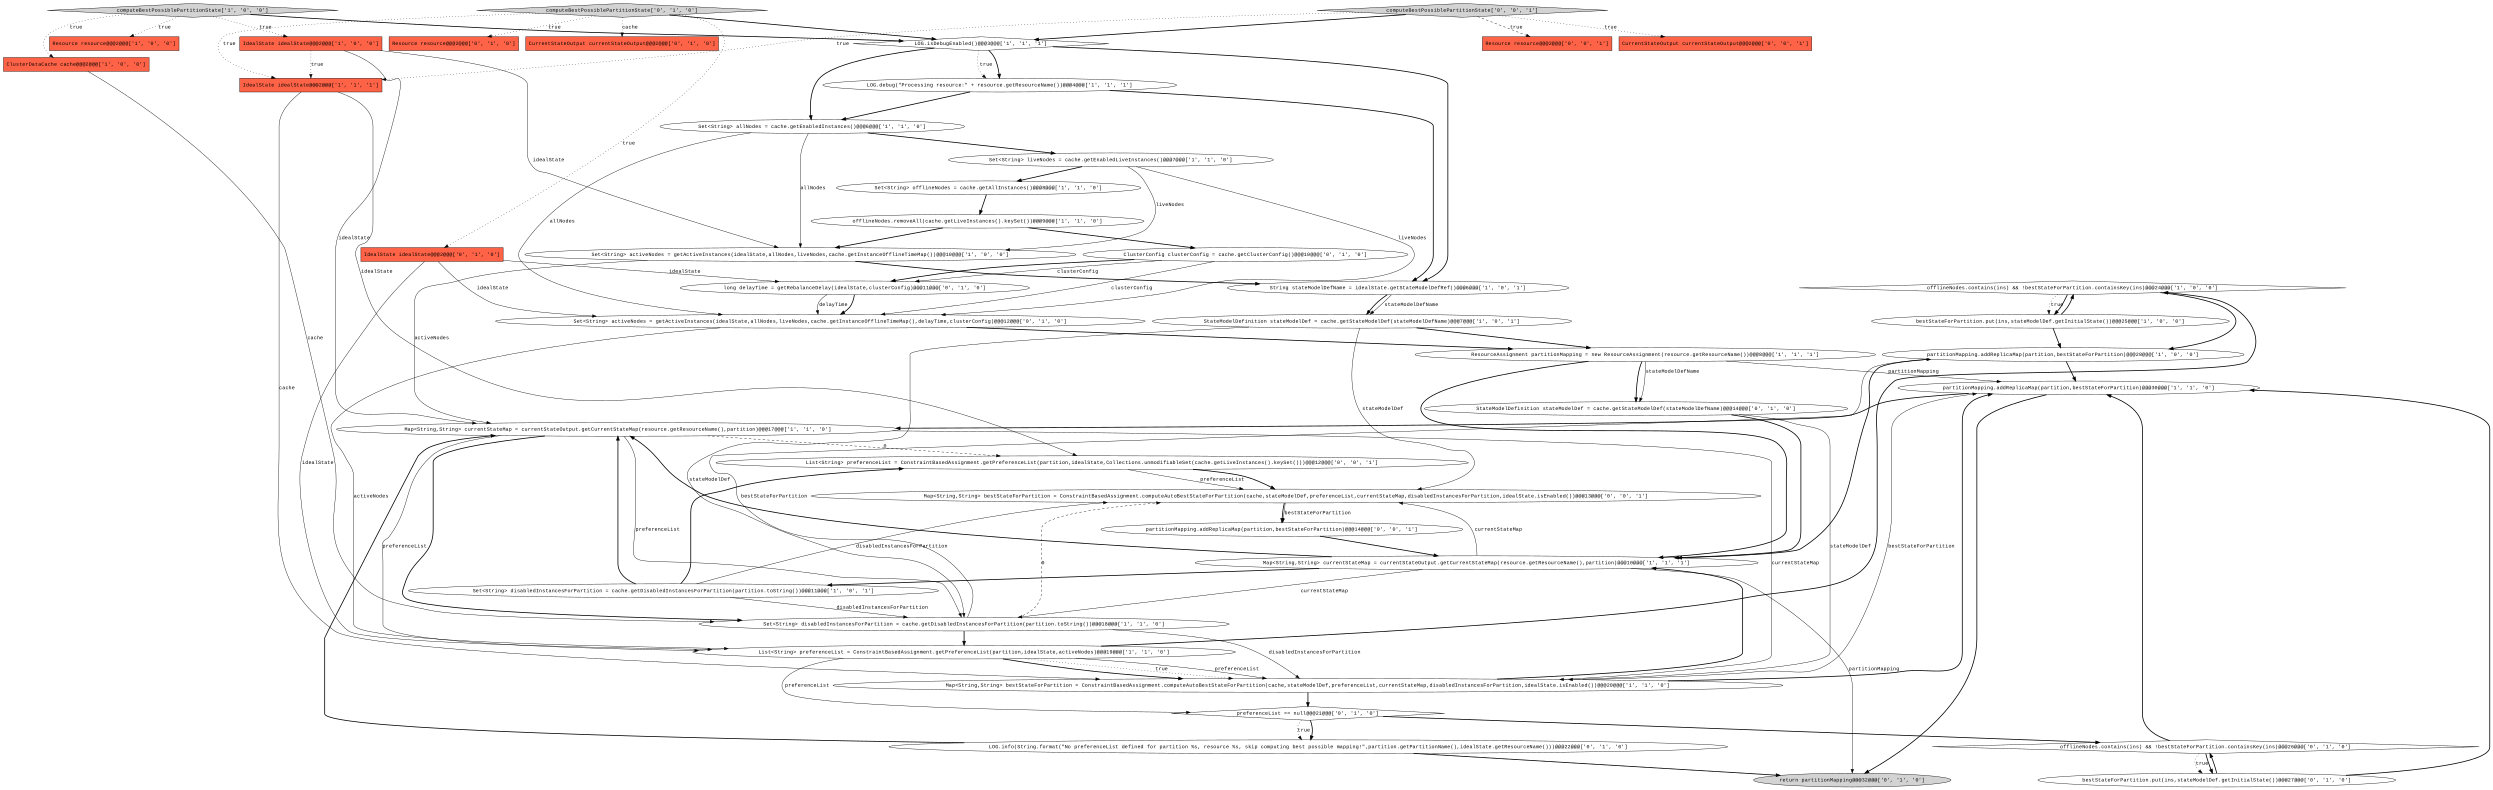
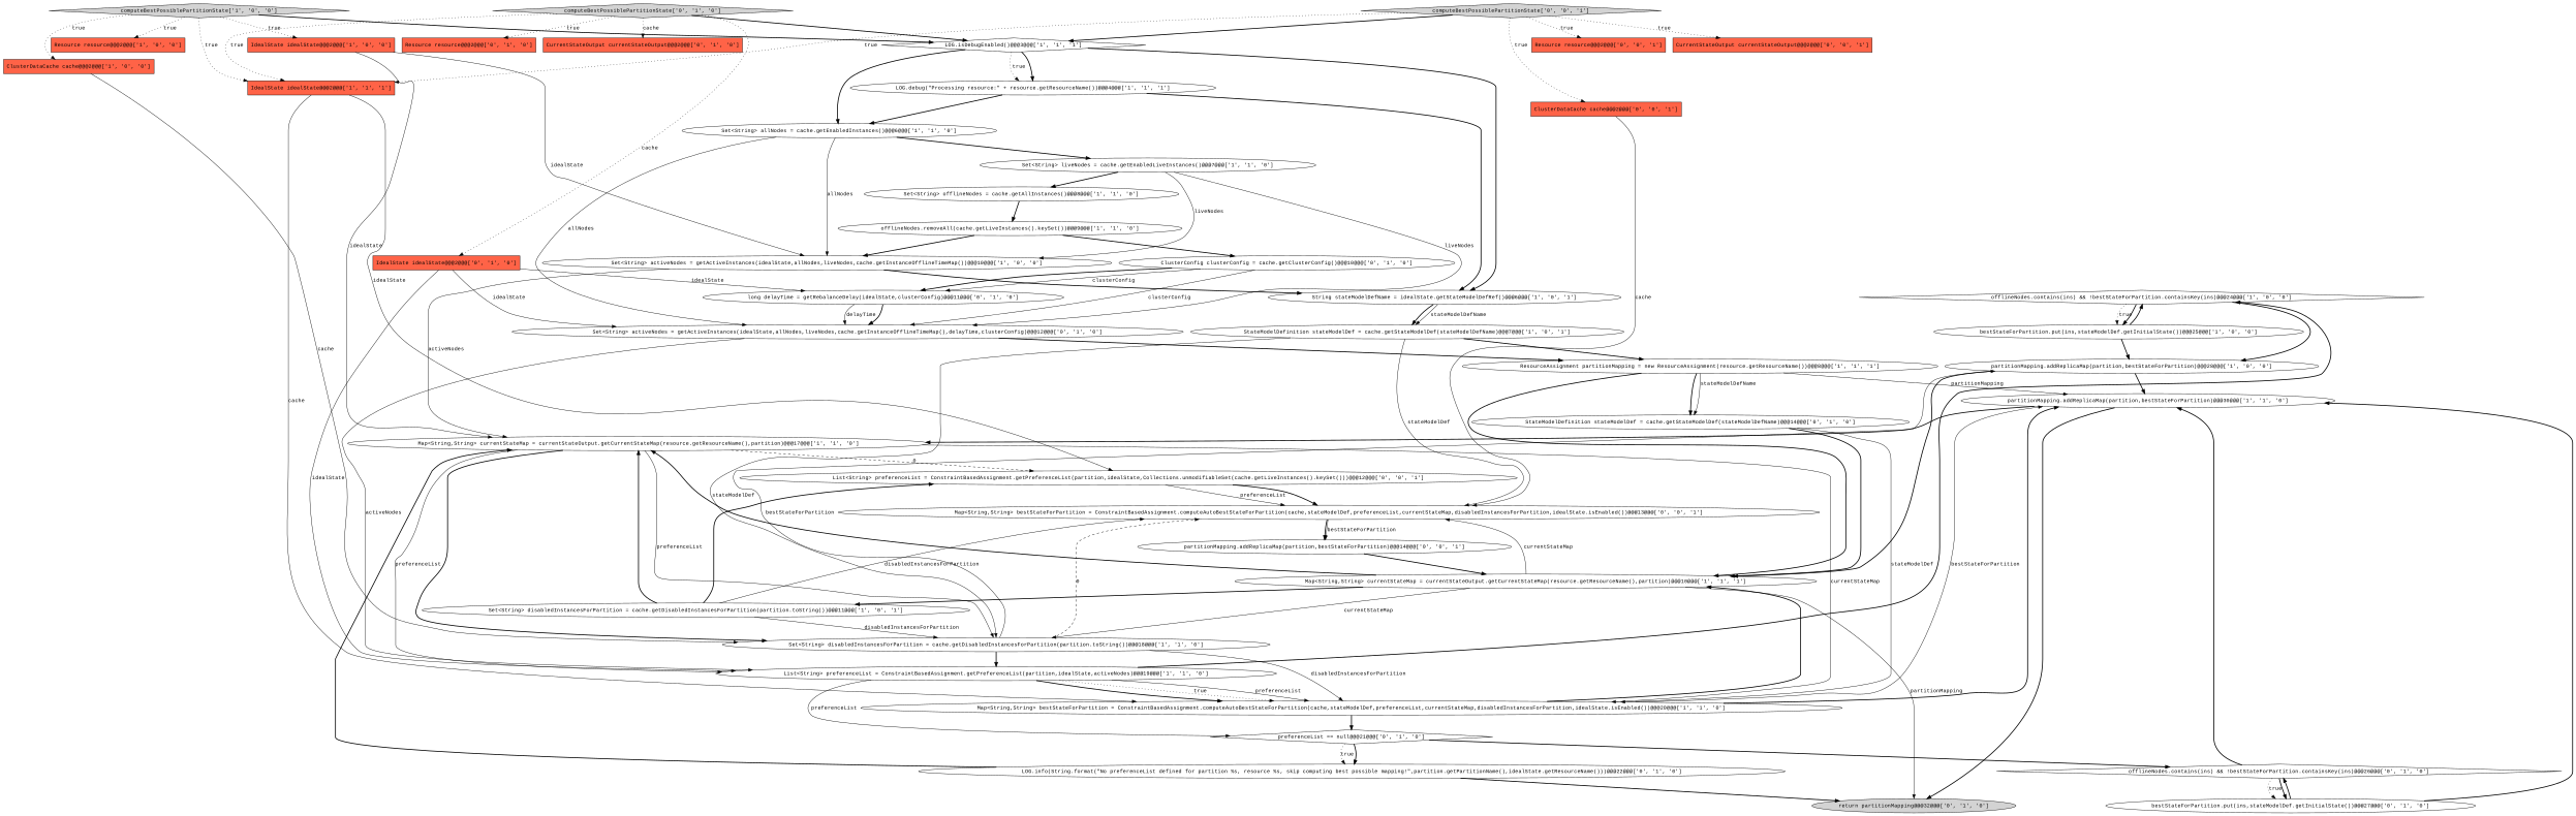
  digraph {
    fontname="Liberation Mono"
    node [fillcolor=white fontname="Liberation Mono" shape=ellipse style=filled]
    edge [fontname="Liberation Mono" style=bold]
    n1 [label="offlineNodes.contains(ins) && !bestStateForPartition.containsKey(ins)@@@24@@@['1', '0', '0']" shape=diamond]
    n2 [label="partitionMapping.addReplicaMap(partition,bestStateForPartition)@@@28@@@['1', '0', '0']"]
    n3 [label="bestStateForPartition.put(ins,stateModelDef.getInitialState())@@@25@@@['1', '0', '0']"]
    n4 [label="partitionMapping.addReplicaMap(partition,bestStateForPartition)@@@30@@@['1', '1', '0']"]
    n5 [label="Map<String,String> currentStateMap = currentStateOutput.getCurrentStateMap(resource.getResourceName(),partition)@@@10@@@['1', '1', '1']"]
    n6 [label="Map<String,String> currentStateMap = currentStateOutput.getCurrentStateMap(resource.getResourceName(),partition)@@@17@@@['1', '1', '0']"]
    n7 [label="List<String> preferenceList = ConstraintBasedAssignment.getPreferenceList(partition,idealState,Collections.unmodifiableSet(cache.getLiveInstances().keySet()))@@@12@@@['0', '0', '1']"]
    n8 [label="Map<String,String> bestStateForPartition = ConstraintBasedAssignment.computeAutoBestStateForPartition(cache,stateModelDef,preferenceList,currentStateMap,disabledInstancesForPartition,idealState.isEnabled())@@@20@@@['1', '1', '0']"]
    n9 [label="List<String> preferenceList = ConstraintBasedAssignment.getPreferenceList(partition,idealState,activeNodes)@@@19@@@['1', '1', '0']"]
    n10 [label="Set<String> disabledInstancesForPartition = cache.getDisabledInstancesForPartition(partition.toString())@@@18@@@['1', '1', '0']"]
    n11 [label="Map<String,String> bestStateForPartition = ConstraintBasedAssignment.computeAutoBestStateForPartition(cache,stateModelDef,preferenceList,currentStateMap,disabledInstancesForPartition,idealState.isEnabled())@@@13@@@['0', '0', '1']"]
    n12 [label="preferenceList == null@@@21@@@['0', '1', '0']" shape=diamond]
    n13 [fillcolor=tomato label="Resource resource@@@2@@@['0', '0', '1']" shape=box]
    n14 [label="Set<String> activeNodes = getActiveInstances(idealState,allNodes,liveNodes,cache.getInstanceOfflineTimeMap())@@@10@@@['1', '0', '0']"]
    n15 [label="String stateModelDefName = idealState.getStateModelDefRef()@@@6@@@['1', '0', '1']"]
    n16 [label="StateModelDefinition stateModelDef = cache.getStateModelDef(stateModelDefName)@@@7@@@['1', '0', '1']"]
    n17 [label="LOG.info(String.format(\"No preferenceList defined for partition %s, resource %s, skip computing best possible mapping!\",partition.getPartitionName(),idealState.getResourceName()))@@@22@@@['0', '1', '0']"]
    n18 [fillcolor=lightgray label="return partitionMapping@@@32@@@['0', '1', '0']"]
    n19 [label="offlineNodes.contains(ins) && !bestStateForPartition.containsKey(ins)@@@26@@@['0', '1', '0']" shape=diamond]
    n20 [label="bestStateForPartition.put(ins,stateModelDef.getInitialState())@@@27@@@['0', '1', '0']"]
    n21 [label="offlineNodes.removeAll(cache.getLiveInstances().keySet())@@@9@@@['1', '1', '0']"]
    n22 [label="ClusterConfig clusterConfig = cache.getClusterConfig()@@@10@@@['0', '1', '0']"]
    n23 [label="long delayTime = getRebalanceDelay(idealState,clusterConfig)@@@11@@@['0', '1', '0']"]
    n24 [label="Set<String> activeNodes = getActiveInstances(idealState,allNodes,liveNodes,cache.getInstanceOfflineTimeMap(),delayTime,clusterConfig)@@@12@@@['0', '1', '0']"]
    n25 [label="Set<String> offlineNodes = cache.getAllInstances()@@@8@@@['1', '1', '0']"]
    n26 [fillcolor=tomato label="IdealState idealState@@@2@@@['0', '1', '0']" shape=box]
    n27 [label="ResourceAssignment partitionMapping = new ResourceAssignment(resource.getResourceName())@@@8@@@['1', '1', '1']"]
    n28 [label="Set<String> allNodes = cache.getEnabledInstances()@@@6@@@['1', '1', '0']"]
    n29 [label="Set<String> liveNodes = cache.getEnabledLiveInstances()@@@7@@@['1', '1', '0']"]
    n30 [label="Set<String> disabledInstancesForPartition = cache.getDisabledInstancesForPartition(partition.toString())@@@11@@@['1', '0', '1']"]
    n31 [label="partitionMapping.addReplicaMap(partition,bestStateForPartition)@@@14@@@['0', '0', '1']"]
    n32 [label="LOG.isDebugEnabled()@@@3@@@['1', '1', '1']" shape=diamond]
    n33 [label="LOG.debug(\"Processing resource:\" + resource.getResourceName())@@@4@@@['1', '1', '1']"]
    n34 [fillcolor=tomato label="IdealState idealState@@@2@@@['1', '1', '1']" shape=box]
    n35 [fillcolor=tomato label="Resource resource@@@2@@@['0', '1', '0']" shape=box]
    n36 [label="StateModelDefinition stateModelDef = cache.getStateModelDef(stateModelDefName)@@@14@@@['0', '1', '0']"]
    n37 [fillcolor=tomato label="ClusterDataCache cache@@@2@@@['1', '0', '0']" shape=box]
    n38 [fillcolor=lightgray label="computeBestPossiblePartitionState['0', '0', '1']" shape=diamond]
+   n39 [fillcolor=tomato label="ClusterDataCache cache@@@2@@@['0', '0', '1']" shape=box]
    n40 [fillcolor=tomato label="CurrentStateOutput currentStateOutput@@@2@@@['0', '0', '1']" shape=box]
    n41 [fillcolor=lightgray label="computeBestPossiblePartitionState['1', '0', '0']" shape=diamond]
    n42 [fillcolor=tomato label="Resource resource@@@2@@@['1', '0', '0']" shape=box]
    n43 [fillcolor=tomato label="IdealState idealState@@@2@@@['1', '0', '0']" shape=box]
    n44 [fillcolor=lightgray label="computeBestPossiblePartitionState['0', '1', '0']" shape=diamond]
    n45 [fillcolor=tomato label="CurrentStateOutput currentStateOutput@@@2@@@['0', '1', '0']" shape=box]
    n1 -> n2
    n1 -> n3 [label=true style=dotted]
    n1 -> n3
    n2 -> n4
    n2 -> n5
    n3 -> n1
    n3 -> n2
    n4 -> n6
    n4 -> n18
    n5 -> n6
    n5 -> n10 [label=currentStateMap style=solid]
    n5 -> n11 [label=currentStateMap style=solid]
    n5 -> n18 [label=partitionMapping style=solid]
    n5 -> n30
    n6 -> n7 [label=0 style=dashed]
    n6 -> n8 [label=currentStateMap style=solid]
    n6 -> n9 [label=preferenceList style=solid]
    n6 -> n10
    n6 -> n10 [label=preferenceList style=solid]
    n7 -> n11 [label=preferenceList style=solid]
    n7 -> n11
    n8 -> n4
    n8 -> n4 [label=bestStateForPartition style=solid]
    n8 -> n5
    n8 -> n12
    n9 -> n1
    n9 -> n8 [label=true style=dotted]
    n9 -> n8 [label=preferenceList style=solid]
    n9 -> n8
    n9 -> n12 [label=preferenceList style=solid]
    n10 -> n2 [label=bestStateForPartition style=solid]
    n10 -> n8 [label=disabledInstancesForPartition style=solid]
    n10 -> n9
    n10 -> n11 [label=0 style=dashed]
    n11 -> n31
    n11 -> n31 [label=bestStateForPartition style=solid]
    n12 -> n17
    n12 -> n17 [label=true style=dotted]
    n12 -> n19
    n14 -> n6 [label=activeNodes style=solid]
    n14 -> n15
    n15 -> n16
    n15 -> n16 [label=stateModelDefName style=solid]
    n16 -> n10 [label=stateModelDef style=solid]
    n16 -> n11 [label=stateModelDef style=solid]
    n16 -> n27
    n17 -> n6
    n17 -> n18
    n19 -> n4
    n19 -> n20
    n19 -> n20 [label=true style=dotted]
    n20 -> n4
    n20 -> n19
    n21 -> n14
    n21 -> n22
    n22 -> n23
    n22 -> n23 [label=clusterConfig style=solid]
    n22 -> n24 [label=clusterConfig style=solid]
    n23 -> n24
    n23 -> n24 [label=delayTime style=solid]
    n24 -> n9 [label=activeNodes style=solid]
    n24 -> n27
    n25 -> n21
    n26 -> n9 [label=idealState style=solid]
    n26 -> n23 [label=idealState style=solid]
    n26 -> n24 [label=idealState style=solid]
    n27 -> n4 [label=partitionMapping style=solid]
    n27 -> n5
    n27 -> n36
    n27 -> n36 [label=stateModelDefName style=solid]
    n28 -> n14 [label=allNodes style=solid]
    n28 -> n24 [label=allNodes style=solid]
    n28 -> n29
    n29 -> n14 [label=liveNodes style=solid]
    n29 -> n24 [label=liveNodes style=solid]
    n29 -> n25
    n30 -> n6
    n30 -> n7
    n30 -> n10 [label=disabledInstancesForPartition style=solid]
    n30 -> n11 [label=disabledInstancesForPartition style=solid]
    n31 -> n5
    n32 -> n15
    n32 -> n28
    n32 -> n33
    n32 -> n33 [label=true style=dotted]
    n33 -> n15
    n33 -> n28
    n34 -> n7 [label=idealState style=solid]
    n34 -> n8 [label=cache style=solid]
    n36 -> n5
    n36 -> n8 [label=stateModelDef style=solid]
    n37 -> n10 [label=cache style=solid]
-   n38 -> n13 [label=true style=dashed]
+   n38 -> n13 [label=true style=dotted]
    n38 -> n32
    n38 -> n34 [label=true style=dotted]
+   n38 -> n39 [label=true style=dotted]
    n38 -> n40 [label=true style=dotted]
+   n39 -> n11 [label=cache style=solid]
    n41 -> n32
-   n43 -> n34 [label=true style=dotted]
+   n41 -> n34 [label=true style=dotted]
    n41 -> n37 [label=true style=dotted]
    n41 -> n42 [label=true style=dotted]
    n41 -> n43 [label=true style=dotted]
    n43 -> n6 [label=idealState style=solid]
    n43 -> n14 [label=idealState style=solid]
-   n44 -> n26 [label=true style=dotted]
+   n44 -> n26 [label=cache style=dotted]
    n44 -> n32
    n44 -> n34 [label=true style=dotted]
    n44 -> n35 [label=true style=dotted]
    n44 -> n45 [label=cache style=dotted]
  }
